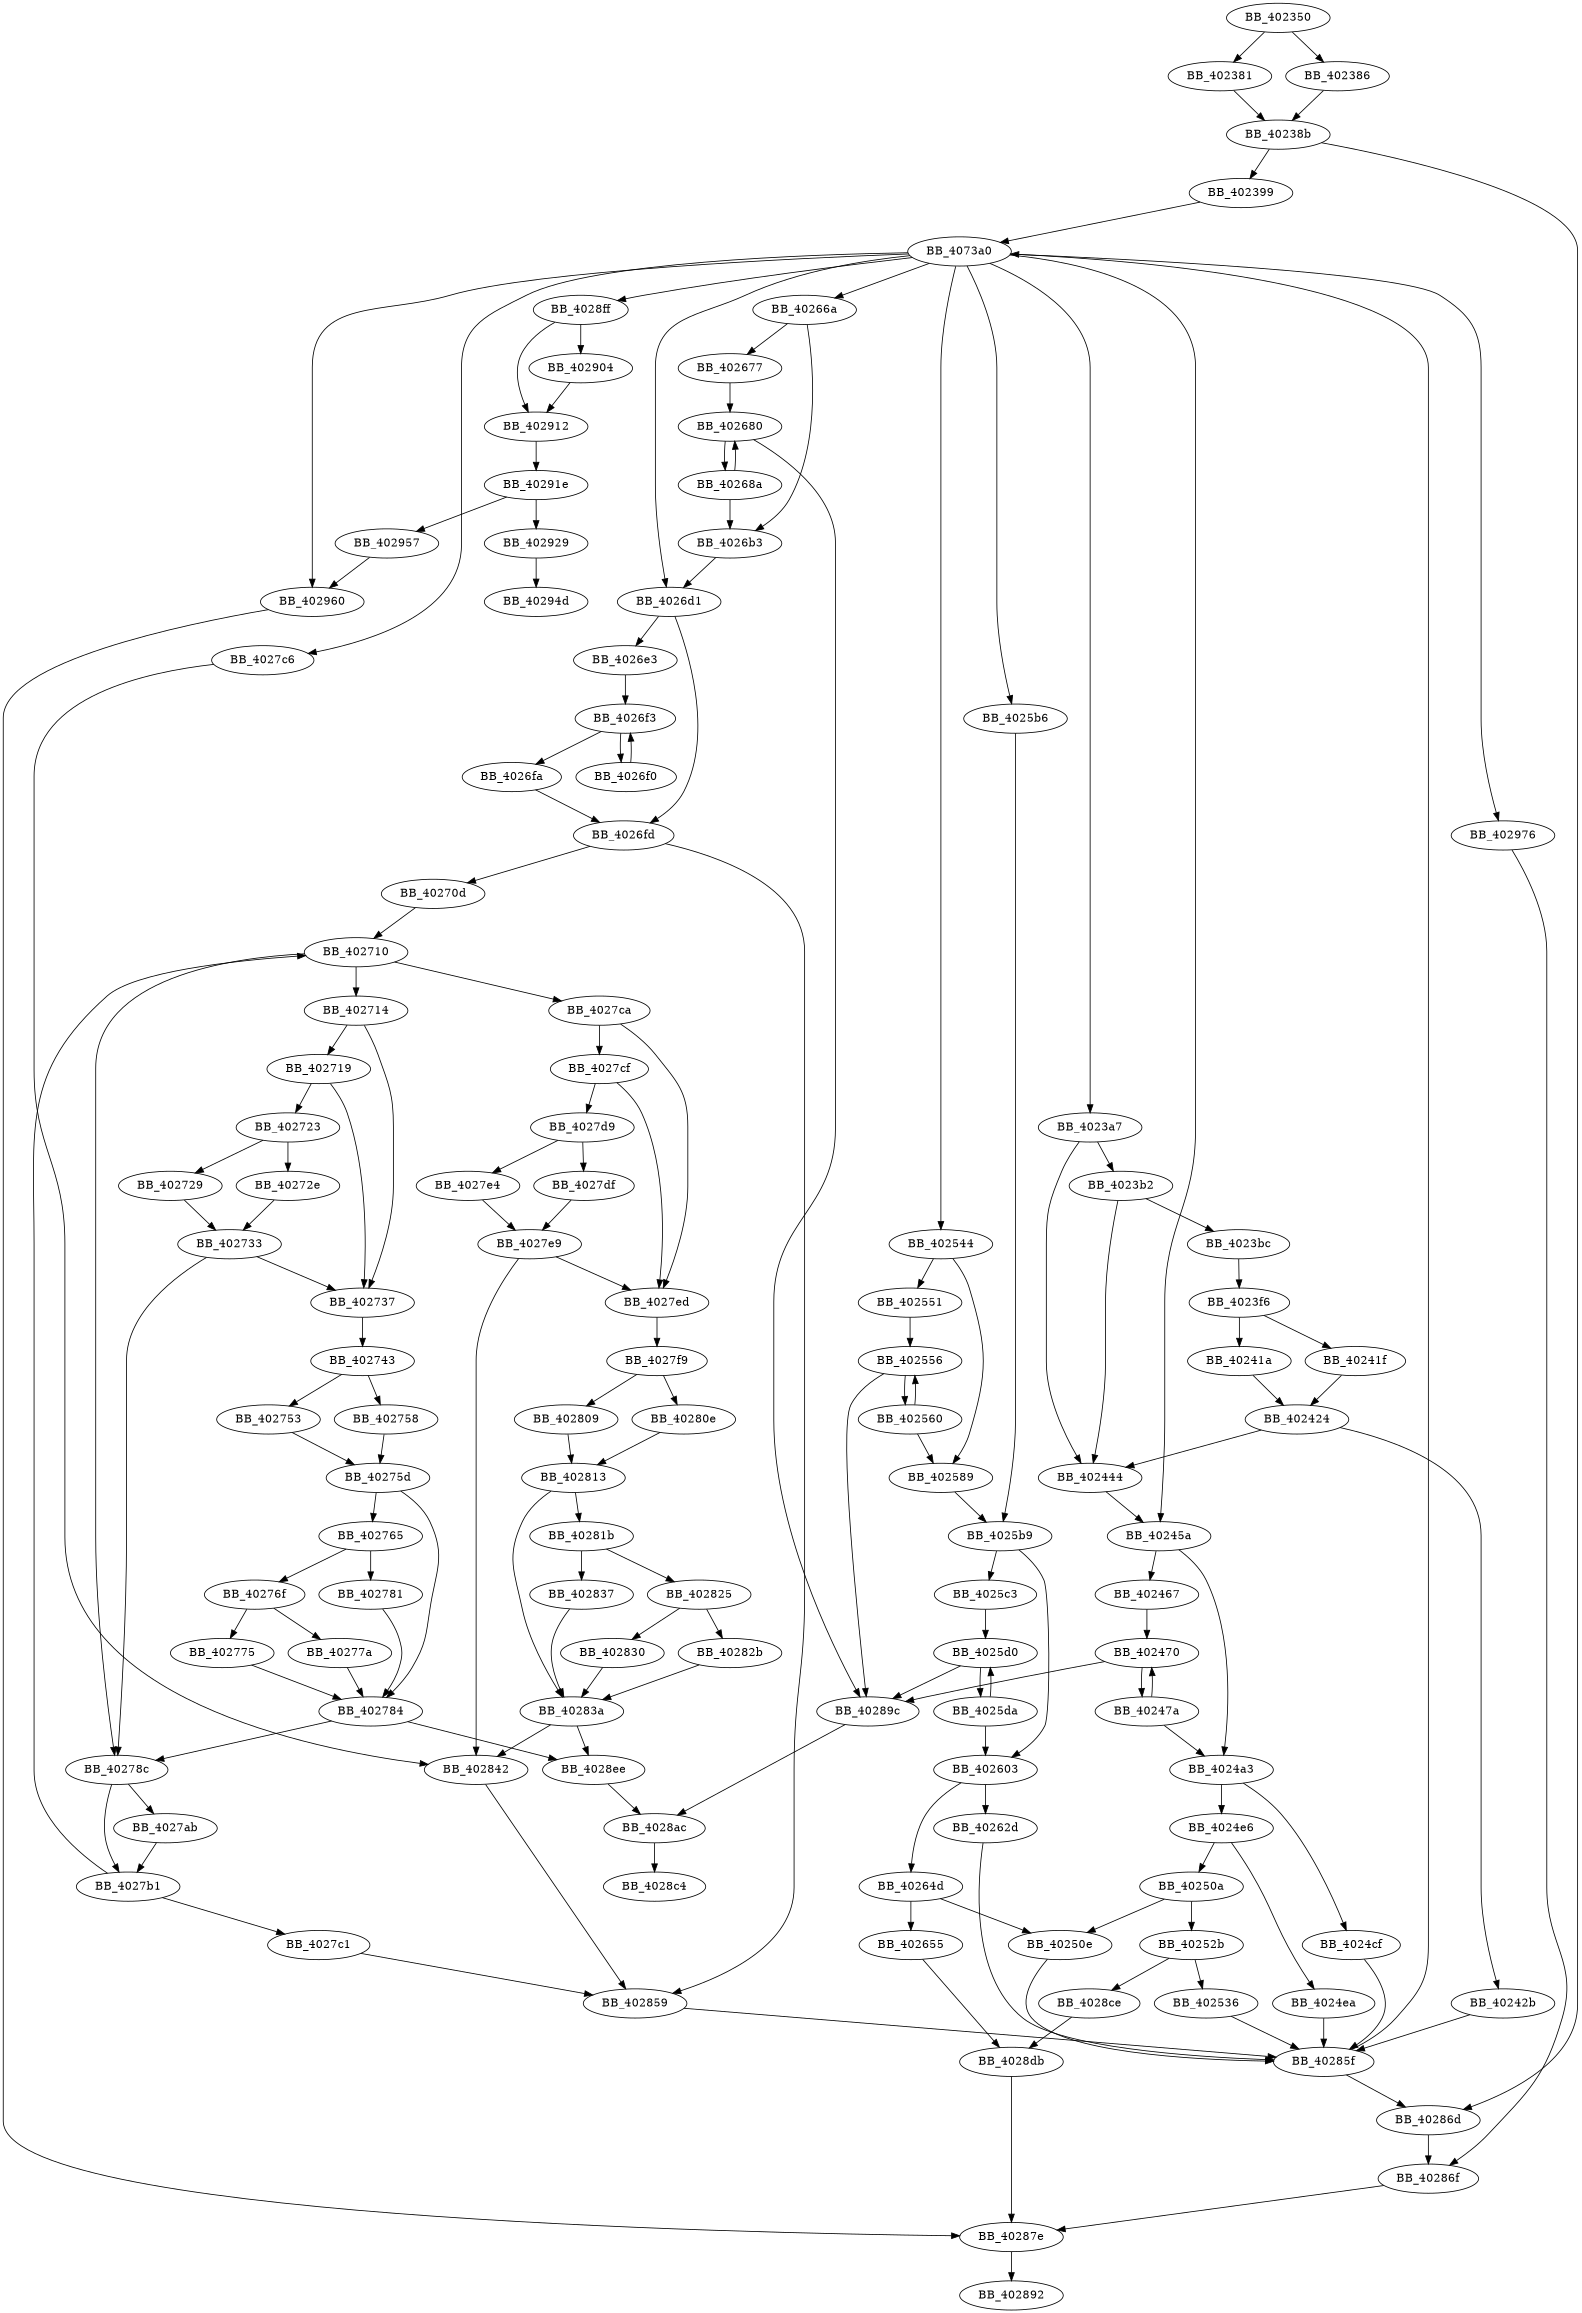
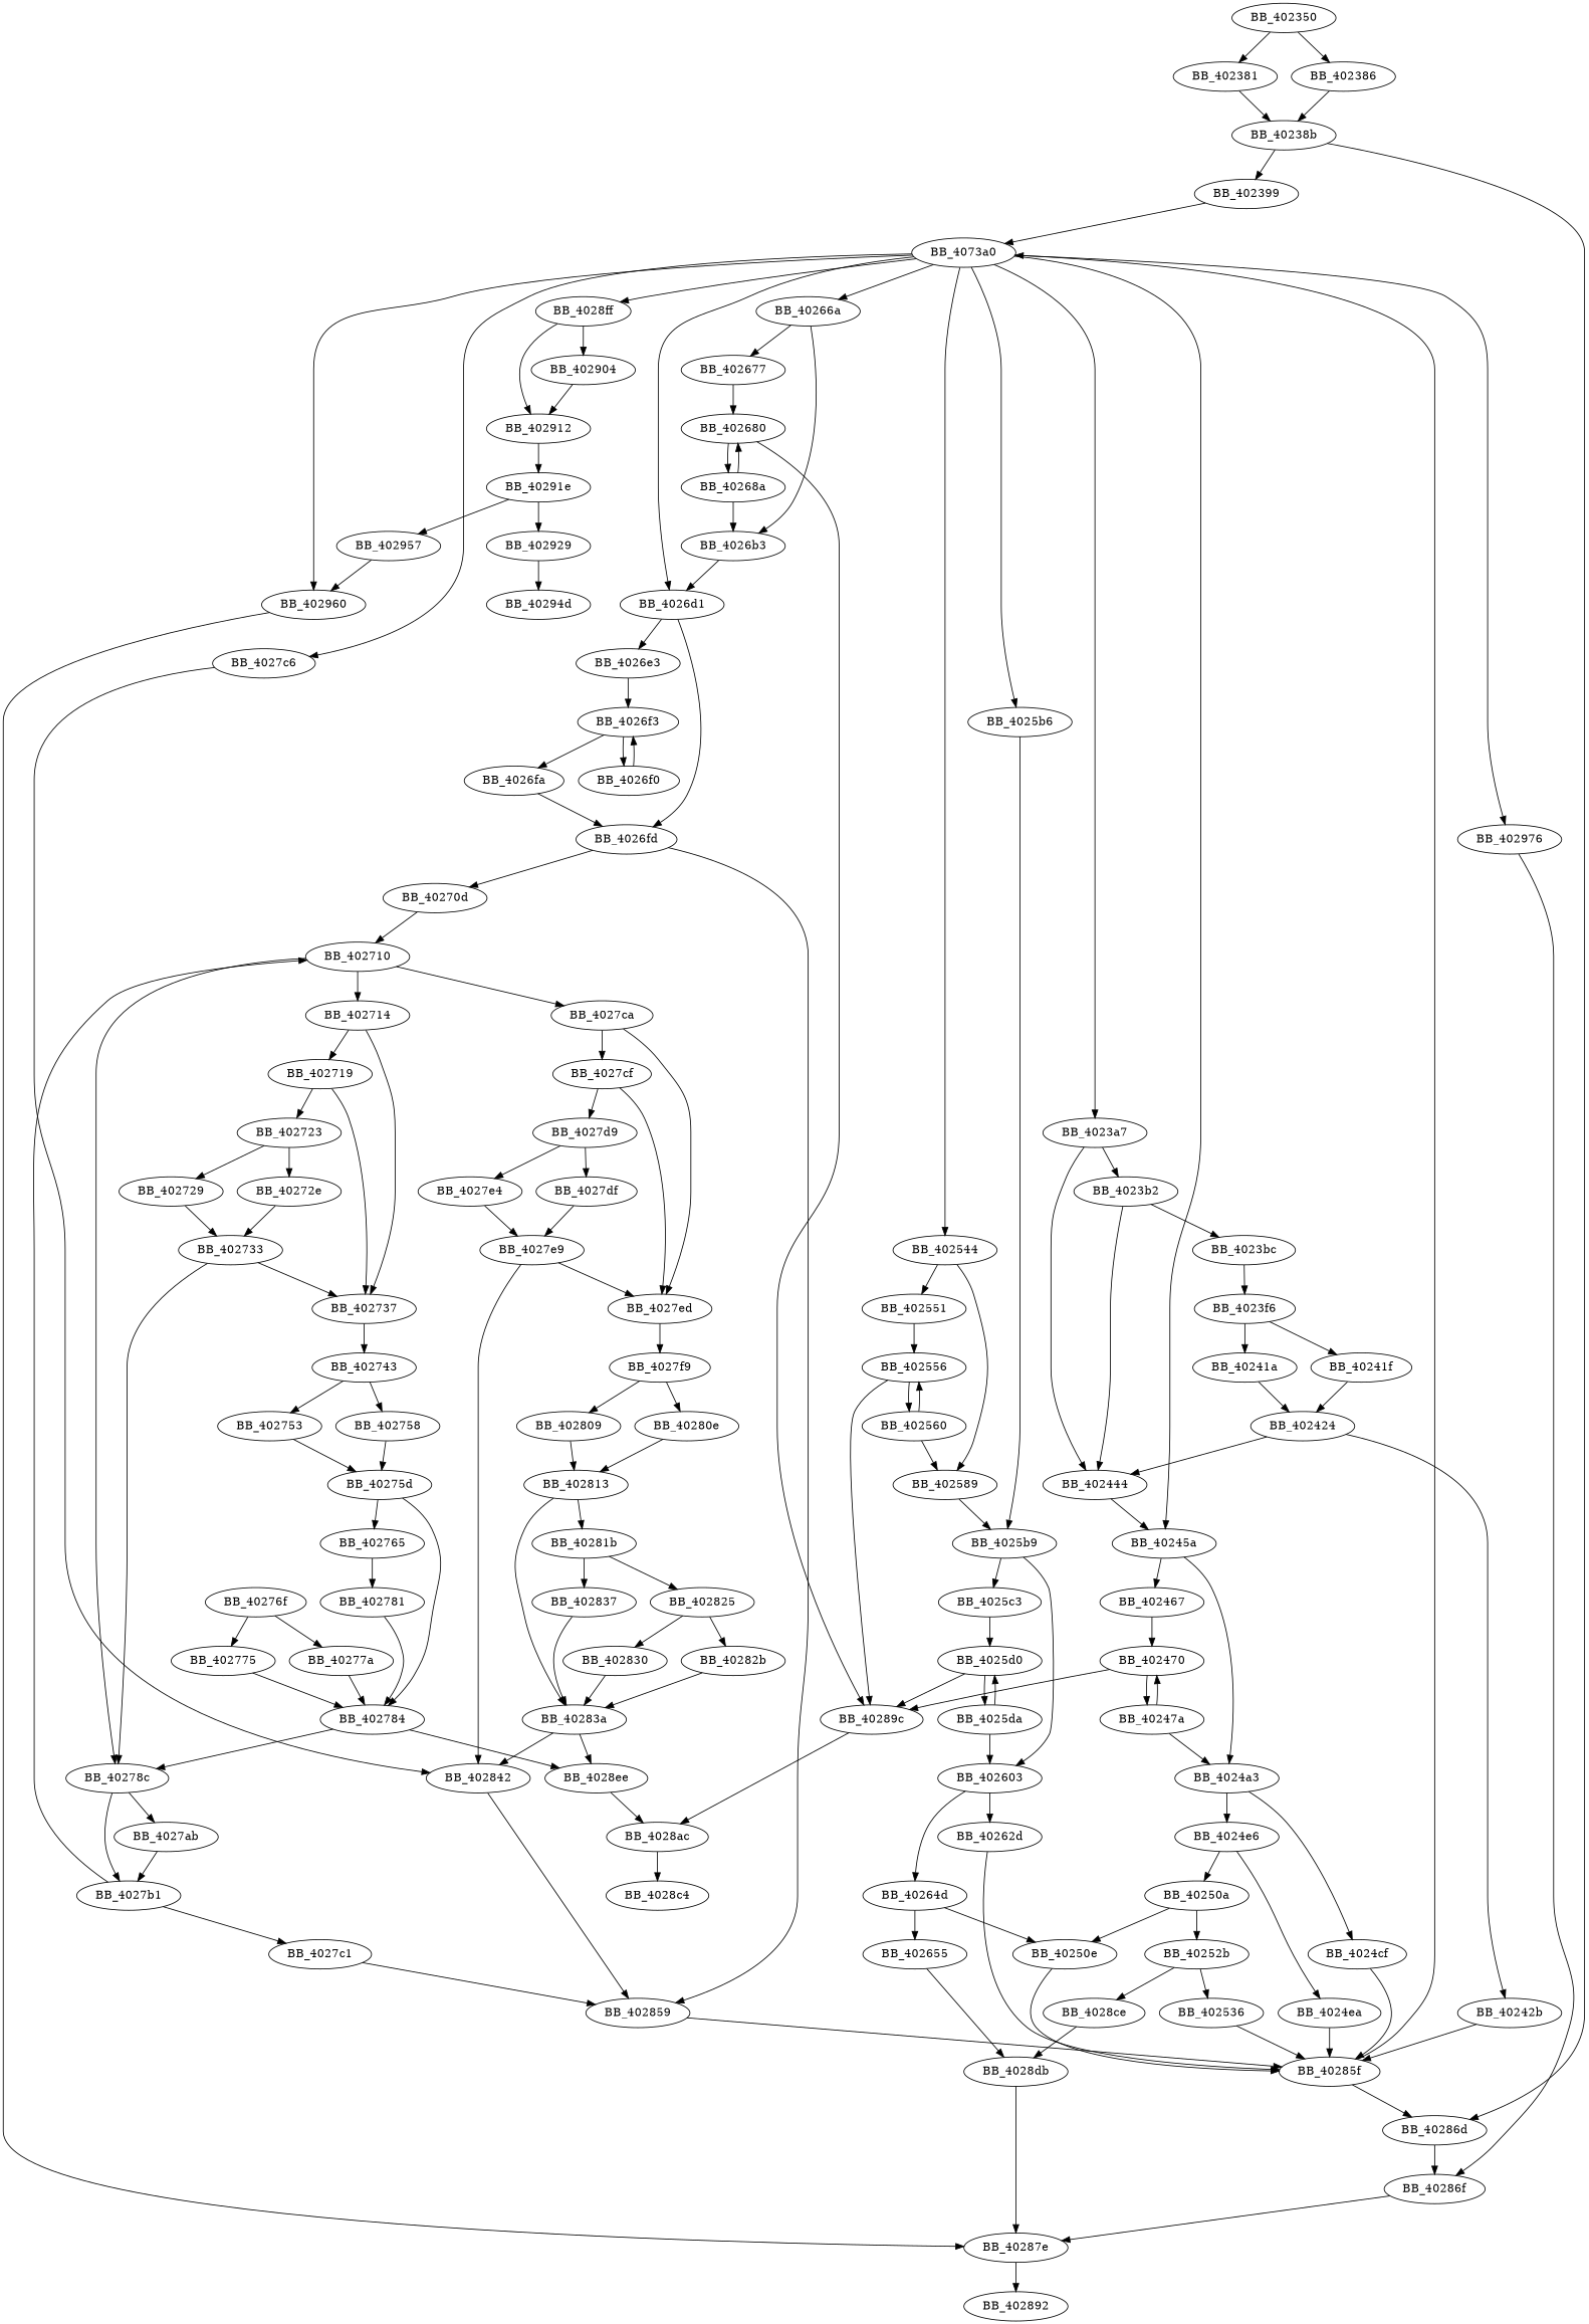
  digraph {
    BB_402350
    BB_402381
    BB_402386
    BB_40238b
    BB_402399
    BB_40286d
    n7 [label=BB_4073a0]
    BB_40286f
    BB_4023a7
    BB_40245a
    BB_402544
    BB_4025b6
    BB_40266a
    BB_4026d1
    BB_4027c6
    BB_4028ff
    BB_402960
    BB_402976
    BB_40287e
    BB_4023b2
    BB_402444
    BB_402467
    BB_4024a3
    BB_402551
    BB_402589
    BB_4025b9
    BB_402677
    BB_4026b3
    BB_4026e3
    BB_4026fd
    BB_402842
    BB_402904
    BB_402912
    BB_4023bc
    BB_402470
    BB_4024cf
    BB_4024e6
    BB_402556
    BB_4025c3
    BB_402603
    BB_402680
    BB_4026f3
    BB_40270d
    BB_402859
    BB_4027ca
    BB_4027cf
    BB_4027ed
    BB_40291e
    BB_402892
    BB_4023f6
    BB_40241a
    BB_40241f
    BB_402424
    BB_40242b
    BB_40285f
    BB_40247a
    BB_40289c
    BB_4024ea
    BB_40250a
    BB_4028ac
    BB_4028c4
    BB_40250e
    BB_40252b
    BB_402536
    BB_4028ce
    BB_4028db
    BB_402560
    BB_4025d0
    BB_40262d
    BB_40264d
    BB_4025da
    BB_402655
    BB_40268a
    BB_4026f0
    BB_4026fa
    BB_402710
    BB_402714
    BB_40278c
    BB_402719
    BB_402737
    BB_4027ab
    BB_4027b1
    BB_402723
    BB_402743
    BB_4027c1
    BB_402729
    BB_40272e
    BB_402753
    BB_402758
    BB_402733
    BB_40275d
    BB_402765
    BB_402784
    BB_40276f
    BB_402781
    BB_4028ee
    BB_402775
    BB_40277a
    BB_4027d9
    BB_4027f9
    BB_4027df
    BB_4027e4
    BB_402809
    BB_40280e
    BB_4027e9
    BB_402813
    BB_40281b
    BB_40283a
    BB_402825
    BB_402837
    BB_40282b
    BB_402830
    BB_402929
    BB_402957
    BB_40294d
    BB_402350 -> BB_402381
    BB_402350 -> BB_402386
    BB_402381 -> BB_40238b
    BB_402386 -> BB_40238b
    BB_40238b -> BB_402399
    BB_40238b -> BB_40286d
    BB_402399 -> n7
    BB_40286d -> BB_40286f
    n7 -> BB_4023a7
    n7 -> BB_40245a
    n7 -> BB_402544
    n7 -> BB_4025b6
    n7 -> BB_40266a
    n7 -> BB_4026d1
    n7 -> BB_4027c6
    n7 -> BB_4028ff
    n7 -> BB_402960
    n7 -> BB_402976
    BB_40286f -> BB_40287e
    BB_4023a7 -> BB_4023b2
    BB_4023a7 -> BB_402444
    BB_40245a -> BB_402467
    BB_40245a -> BB_4024a3
    BB_402544 -> BB_402551
    BB_402544 -> BB_402589
    BB_4025b6 -> BB_4025b9
    BB_40266a -> BB_402677
    BB_40266a -> BB_4026b3
    BB_4026d1 -> BB_4026e3
    BB_4026d1 -> BB_4026fd
    BB_4027c6 -> BB_402842
    BB_4028ff -> BB_402904
    BB_4028ff -> BB_402912
    BB_402960 -> BB_40287e
    BB_402976 -> BB_40286f
    BB_40287e -> BB_402892
    BB_4023b2 -> BB_402444
    BB_4023b2 -> BB_4023bc
    BB_402444 -> BB_40245a
    BB_402467 -> BB_402470
    BB_4024a3 -> BB_4024cf
    BB_4024a3 -> BB_4024e6
    BB_402551 -> BB_402556
    BB_402589 -> BB_4025b9
    BB_4025b9 -> BB_4025c3
    BB_4025b9 -> BB_402603
    BB_402677 -> BB_402680
    BB_4026b3 -> BB_4026d1
    BB_4026e3 -> BB_4026f3
    BB_4026fd -> BB_40270d
    BB_4026fd -> BB_402859
    BB_402842 -> BB_402859
    BB_402904 -> BB_402912
    BB_402912 -> BB_40291e
    BB_4023bc -> BB_4023f6
    BB_402470 -> BB_40247a
    BB_402470 -> BB_40289c
    BB_4024cf -> BB_40285f
    BB_4024e6 -> BB_4024ea
    BB_4024e6 -> BB_40250a
    BB_402556 -> BB_40289c
    BB_402556 -> BB_402560
    BB_4025c3 -> BB_4025d0
    BB_402603 -> BB_40262d
    BB_402603 -> BB_40264d
    BB_402680 -> BB_40289c
    BB_402680 -> BB_40268a
    BB_4026f3 -> BB_4026f0
    BB_4026f3 -> BB_4026fa
    BB_40270d -> BB_402710
    BB_402859 -> BB_40285f
    BB_4027ca -> BB_4027cf
    BB_4027ca -> BB_4027ed
    BB_4027cf -> BB_4027ed
    BB_4027cf -> BB_4027d9
    BB_4027ed -> BB_4027f9
    BB_40291e -> BB_402929
    BB_40291e -> BB_402957
    BB_4023f6 -> BB_40241a
    BB_4023f6 -> BB_40241f
    BB_40241a -> BB_402424
    BB_40241f -> BB_402424
    BB_402424 -> BB_402444
    BB_402424 -> BB_40242b
    BB_40242b -> BB_40285f
    BB_40285f -> BB_40286d
    BB_40285f -> n7
    BB_40247a -> BB_4024a3
    BB_40247a -> BB_402470
    BB_40289c -> BB_4028ac
    BB_4024ea -> BB_40285f
    BB_40250a -> BB_40250e
    BB_40250a -> BB_40252b
    BB_4028ac -> BB_4028c4
    BB_40250e -> BB_40285f
    BB_40252b -> BB_402536
    BB_40252b -> BB_4028ce
    BB_402536 -> BB_40285f
    BB_4028ce -> BB_4028db
    BB_4028db -> BB_40287e
    BB_402560 -> BB_402589
    BB_402560 -> BB_402556
    BB_4025d0 -> BB_40289c
    BB_4025d0 -> BB_4025da
    BB_40262d -> BB_40285f
    BB_40264d -> BB_40250e
    BB_40264d -> BB_402655
    BB_4025da -> BB_402603
    BB_4025da -> BB_4025d0
    BB_402655 -> BB_4028db
    BB_40268a -> BB_4026b3
    BB_40268a -> BB_402680
    BB_4026f0 -> BB_4026f3
    BB_4026fa -> BB_4026fd
    BB_402710 -> BB_4027ca
    BB_402710 -> BB_402714
    BB_402710 -> BB_40278c
    BB_402714 -> BB_402719
    BB_402714 -> BB_402737
    BB_40278c -> BB_4027ab
    BB_40278c -> BB_4027b1
    BB_402719 -> BB_402737
    BB_402719 -> BB_402723
    BB_402737 -> BB_402743
    BB_4027ab -> BB_4027b1
    BB_4027b1 -> BB_402710
    BB_4027b1 -> BB_4027c1
    BB_402723 -> BB_402729
    BB_402723 -> BB_40272e
    BB_402743 -> BB_402753
    BB_402743 -> BB_402758
    BB_4027c1 -> BB_402859
    BB_402729 -> BB_402733
    BB_40272e -> BB_402733
    BB_402753 -> BB_40275d
    BB_402758 -> BB_40275d
    BB_402733 -> BB_40278c
    BB_402733 -> BB_402737
    BB_40275d -> BB_402765
    BB_40275d -> BB_402784
-   BB_402765 -> BB_40276f
    BB_402765 -> BB_402781
    BB_402784 -> BB_40278c
    BB_402784 -> BB_4028ee
    BB_40276f -> BB_402775
    BB_40276f -> BB_40277a
    BB_402781 -> BB_402784
    BB_4028ee -> BB_4028ac
    BB_402775 -> BB_402784
    BB_40277a -> BB_402784
    BB_4027d9 -> BB_4027df
    BB_4027d9 -> BB_4027e4
    BB_4027f9 -> BB_402809
    BB_4027f9 -> BB_40280e
    BB_4027df -> BB_4027e9
    BB_4027e4 -> BB_4027e9
    BB_402809 -> BB_402813
    BB_40280e -> BB_402813
    BB_4027e9 -> BB_402842
    BB_4027e9 -> BB_4027ed
    BB_402813 -> BB_40281b
    BB_402813 -> BB_40283a
    BB_40281b -> BB_402825
    BB_40281b -> BB_402837
    BB_40283a -> BB_402842
    BB_40283a -> BB_4028ee
    BB_402825 -> BB_40282b
    BB_402825 -> BB_402830
    BB_402837 -> BB_40283a
    BB_40282b -> BB_40283a
    BB_402830 -> BB_40283a
    BB_402929 -> BB_40294d
    BB_402957 -> BB_402960
  }
